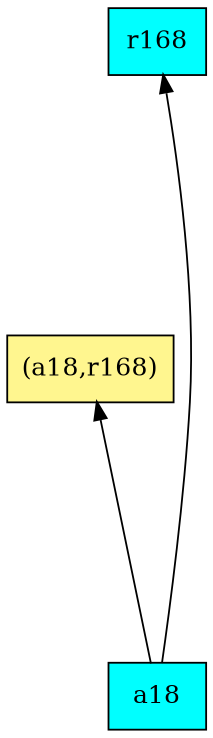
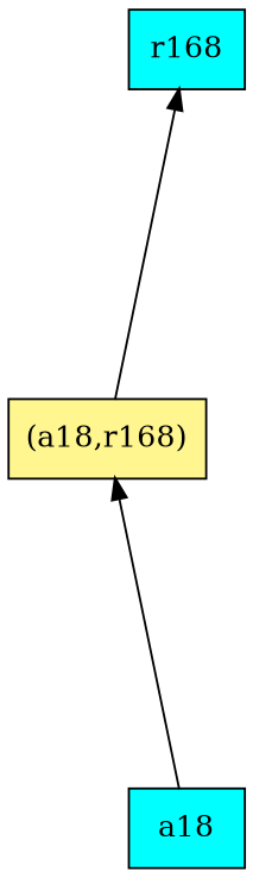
  digraph {
    rankdir=BT
    ranksep=2.0
    node [fillcolor=cyan shape=record style=filled]
    n1 [fillcolor=khaki1 label="{(a18,r168)}"]
    n2 [label="{r168}"]
    n3 [label="{a18}"]
-   n3 -> n2
+   n1 -> n2
    n3 -> n1
  }
